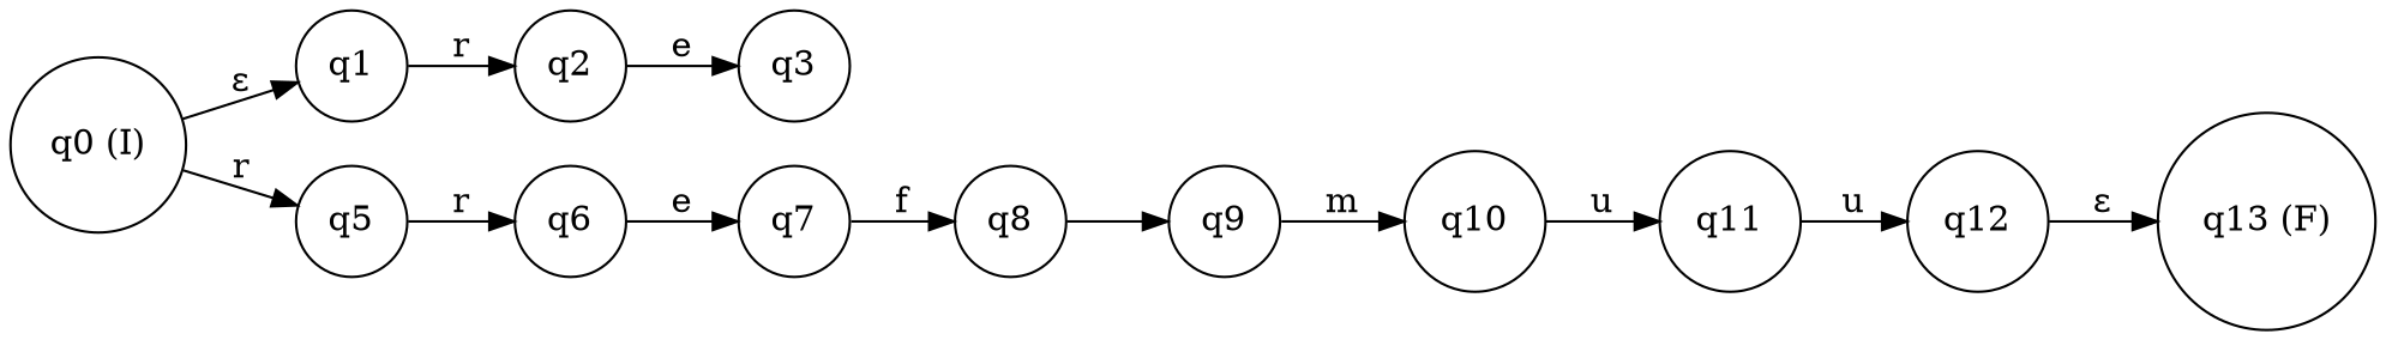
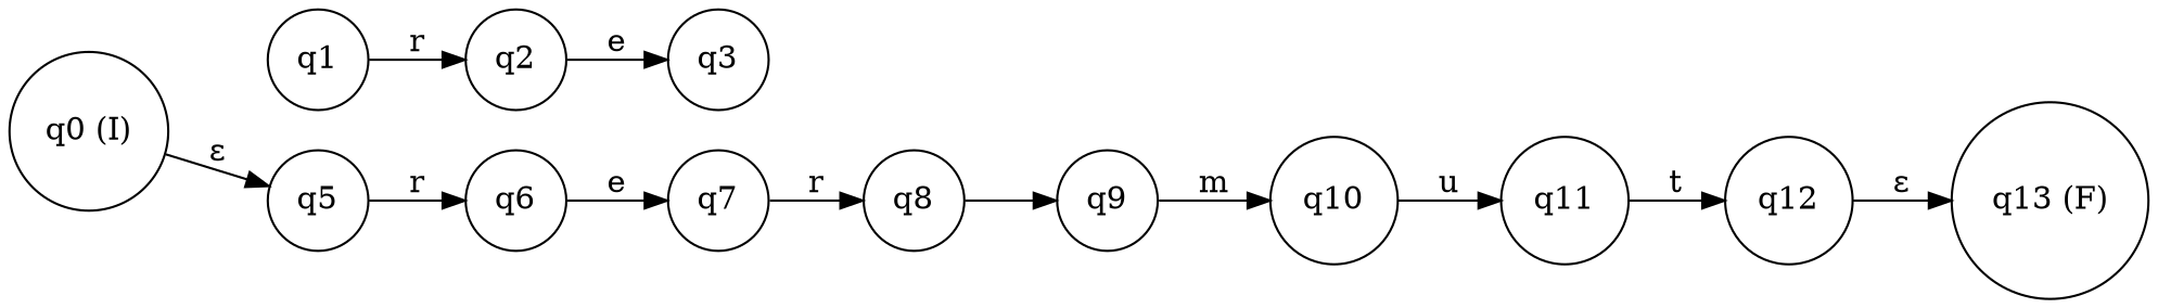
  digraph {
    rankdir=LR
    node [shape=circle]
    n1 [label="q0 (I)"]
    n2 [label=q1]
    n3 [label=q5]
    n4 [label=q2]
    n5 [label=q6]
    n6 [label=q3]
    n7 [label="q13 (F)"]
    n8 [label=q7]
    n9 [label=q8]
    n10 [label=q9]
    n11 [label=q10]
    n12 [label=q11]
    n13 [label=q12]
-   n1 -> n2 [label="ε"]
-   n1 -> n3 [label=r]
+   n1 -> n3 [label="ε"]
    n2 -> n4 [label=r]
    n3 -> n5 [label=r]
    n4 -> n6 [label=e]
    n5 -> n8 [label=e]
-   n8 -> n9 [label=f]
+   n8 -> n9 [label=r]
    n9 -> n10 [label=" "]
    n10 -> n11 [label=m]
    n11 -> n12 [label=u]
-   n12 -> n13 [label=u]
+   n12 -> n13 [label=t]
    n13 -> n7 [label="ε"]
  }
